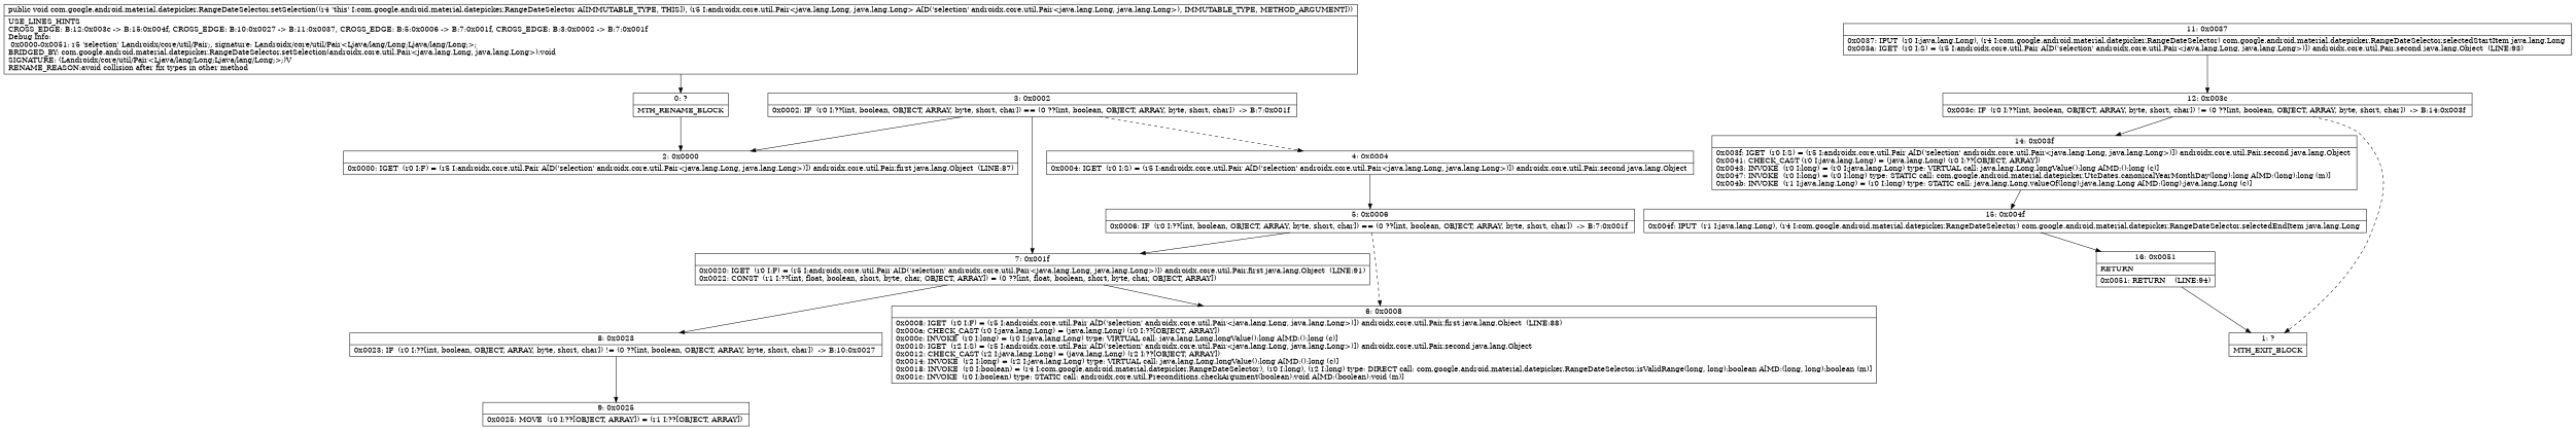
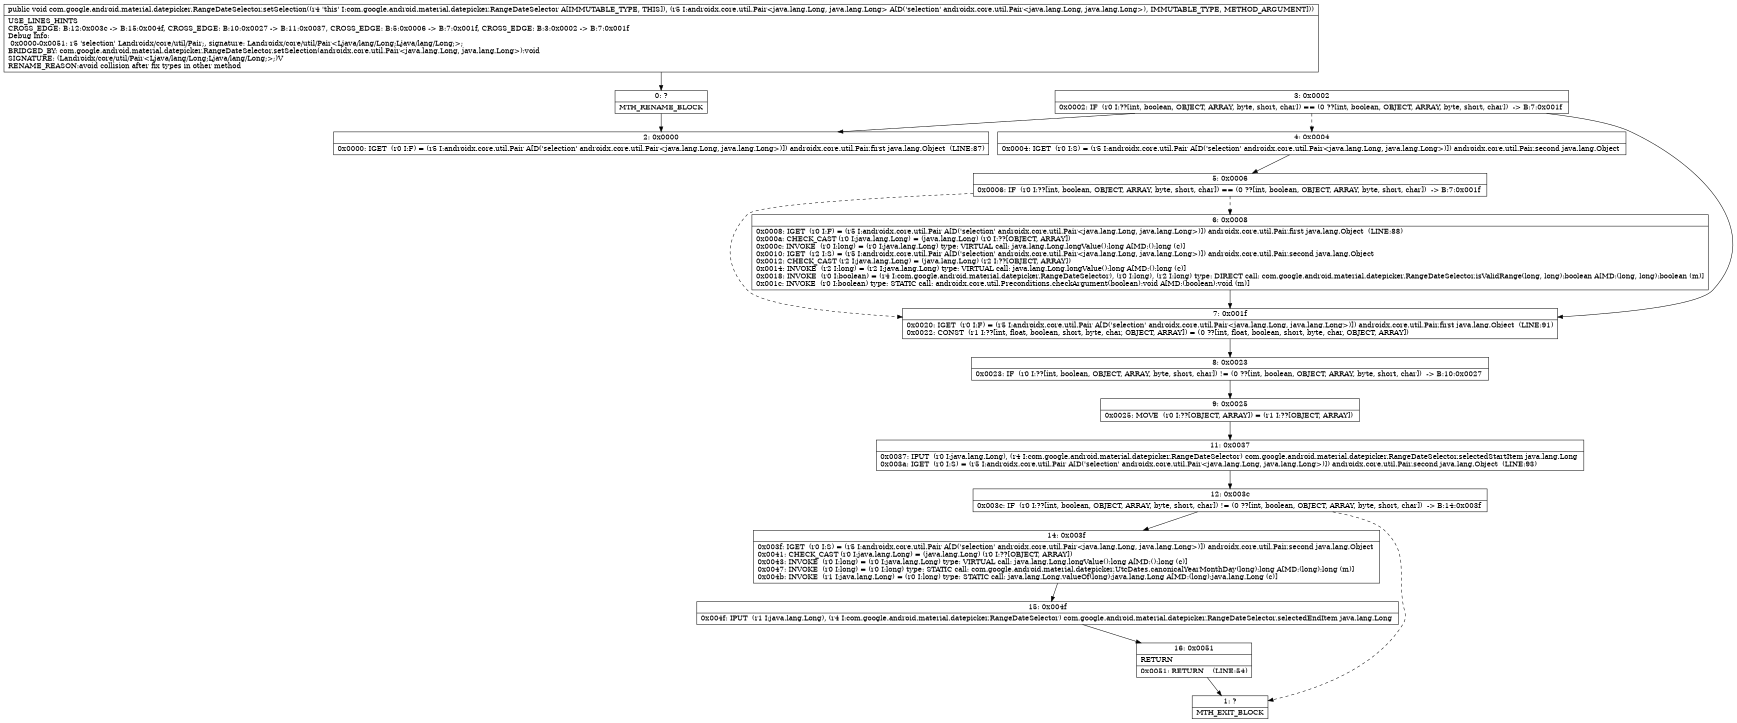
  digraph {
    node [shape=record]
    n1 [label="{0\:\ ?|MTH_RENAME_BLOCK\l}"]
    n2 [label="{2\:\ 0x0000|0x0000: IGET  (r0 I:F) = (r5 I:androidx.core.util.Pair A[D('selection' androidx.core.util.Pair\<java.lang.Long, java.lang.Long\>)]) androidx.core.util.Pair.first java.lang.Object  (LINE:87)\l}"]
    n3 [label="{3\:\ 0x0002|0x0002: IF  (r0 I:??[int, boolean, OBJECT, ARRAY, byte, short, char]) == (0 ??[int, boolean, OBJECT, ARRAY, byte, short, char])  \-\> B:7:0x001f \l}"]
    n4 [label="{4\:\ 0x0004|0x0004: IGET  (r0 I:S) = (r5 I:androidx.core.util.Pair A[D('selection' androidx.core.util.Pair\<java.lang.Long, java.lang.Long\>)]) androidx.core.util.Pair.second java.lang.Object \l}"]
    n5 [label="{7\:\ 0x001f|0x0020: IGET  (r0 I:F) = (r5 I:androidx.core.util.Pair A[D('selection' androidx.core.util.Pair\<java.lang.Long, java.lang.Long\>)]) androidx.core.util.Pair.first java.lang.Object  (LINE:91)\l0x0022: CONST  (r1 I:??[int, float, boolean, short, byte, char, OBJECT, ARRAY]) = (0 ??[int, float, boolean, short, byte, char, OBJECT, ARRAY]) \l}"]
    n6 [label="{5\:\ 0x0006|0x0006: IF  (r0 I:??[int, boolean, OBJECT, ARRAY, byte, short, char]) == (0 ??[int, boolean, OBJECT, ARRAY, byte, short, char])  \-\> B:7:0x001f \l}"]
    n7 [label="{8\:\ 0x0023|0x0023: IF  (r0 I:??[int, boolean, OBJECT, ARRAY, byte, short, char]) != (0 ??[int, boolean, OBJECT, ARRAY, byte, short, char])  \-\> B:10:0x0027 \l}"]
    n8 [label="{6\:\ 0x0008|0x0008: IGET  (r0 I:F) = (r5 I:androidx.core.util.Pair A[D('selection' androidx.core.util.Pair\<java.lang.Long, java.lang.Long\>)]) androidx.core.util.Pair.first java.lang.Object  (LINE:88)\l0x000a: CHECK_CAST (r0 I:java.lang.Long) = (java.lang.Long) (r0 I:??[OBJECT, ARRAY]) \l0x000c: INVOKE  (r0 I:long) = (r0 I:java.lang.Long) type: VIRTUAL call: java.lang.Long.longValue():long A[MD:():long (c)]\l0x0010: IGET  (r2 I:S) = (r5 I:androidx.core.util.Pair A[D('selection' androidx.core.util.Pair\<java.lang.Long, java.lang.Long\>)]) androidx.core.util.Pair.second java.lang.Object \l0x0012: CHECK_CAST (r2 I:java.lang.Long) = (java.lang.Long) (r2 I:??[OBJECT, ARRAY]) \l0x0014: INVOKE  (r2 I:long) = (r2 I:java.lang.Long) type: VIRTUAL call: java.lang.Long.longValue():long A[MD:():long (c)]\l0x0018: INVOKE  (r0 I:boolean) = (r4 I:com.google.android.material.datepicker.RangeDateSelector), (r0 I:long), (r2 I:long) type: DIRECT call: com.google.android.material.datepicker.RangeDateSelector.isValidRange(long, long):boolean A[MD:(long, long):boolean (m)]\l0x001c: INVOKE  (r0 I:boolean) type: STATIC call: androidx.core.util.Preconditions.checkArgument(boolean):void A[MD:(boolean):void (m)]\l}"]
    n9 [label="{9\:\ 0x0025|0x0025: MOVE  (r0 I:??[OBJECT, ARRAY]) = (r1 I:??[OBJECT, ARRAY]) \l}"]
    n10 [label="{11\:\ 0x0037|0x0037: IPUT  (r0 I:java.lang.Long), (r4 I:com.google.android.material.datepicker.RangeDateSelector) com.google.android.material.datepicker.RangeDateSelector.selectedStartItem java.lang.Long \l0x003a: IGET  (r0 I:S) = (r5 I:androidx.core.util.Pair A[D('selection' androidx.core.util.Pair\<java.lang.Long, java.lang.Long\>)]) androidx.core.util.Pair.second java.lang.Object  (LINE:93)\l}"]
    n11 [label="{12\:\ 0x003c|0x003c: IF  (r0 I:??[int, boolean, OBJECT, ARRAY, byte, short, char]) != (0 ??[int, boolean, OBJECT, ARRAY, byte, short, char])  \-\> B:14:0x003f \l}"]
    n12 [label="{14\:\ 0x003f|0x003f: IGET  (r0 I:S) = (r5 I:androidx.core.util.Pair A[D('selection' androidx.core.util.Pair\<java.lang.Long, java.lang.Long\>)]) androidx.core.util.Pair.second java.lang.Object \l0x0041: CHECK_CAST (r0 I:java.lang.Long) = (java.lang.Long) (r0 I:??[OBJECT, ARRAY]) \l0x0043: INVOKE  (r0 I:long) = (r0 I:java.lang.Long) type: VIRTUAL call: java.lang.Long.longValue():long A[MD:():long (c)]\l0x0047: INVOKE  (r0 I:long) = (r0 I:long) type: STATIC call: com.google.android.material.datepicker.UtcDates.canonicalYearMonthDay(long):long A[MD:(long):long (m)]\l0x004b: INVOKE  (r1 I:java.lang.Long) = (r0 I:long) type: STATIC call: java.lang.Long.valueOf(long):java.lang.Long A[MD:(long):java.lang.Long (c)]\l}"]
    n13 [label="{1\:\ ?|MTH_EXIT_BLOCK\l}"]
    n14 [label="{15\:\ 0x004f|0x004f: IPUT  (r1 I:java.lang.Long), (r4 I:com.google.android.material.datepicker.RangeDateSelector) com.google.android.material.datepicker.RangeDateSelector.selectedEndItem java.lang.Long \l}"]
-   n15 [label="{16\:\ 0x0051|RETURN\l|0x0051: RETURN    (LINE:94)\l}"]
+   n15 [label="{16\:\ 0x0051|RETURN\l|0x0051: RETURN    (LINE:54)\l}"]
    n16 [label="{public void com.google.android.material.datepicker.RangeDateSelector.setSelection((r4 'this' I:com.google.android.material.datepicker.RangeDateSelector A[IMMUTABLE_TYPE, THIS]), (r5 I:androidx.core.util.Pair\<java.lang.Long, java.lang.Long\> A[D('selection' androidx.core.util.Pair\<java.lang.Long, java.lang.Long\>), IMMUTABLE_TYPE, METHOD_ARGUMENT]))  | USE_LINES_HINTS\lCROSS_EDGE: B:12:0x003c \-\> B:15:0x004f, CROSS_EDGE: B:10:0x0027 \-\> B:11:0x0037, CROSS_EDGE: B:5:0x0006 \-\> B:7:0x001f, CROSS_EDGE: B:3:0x0002 \-\> B:7:0x001f\lDebug Info:\l  0x0000\-0x0051: r5 'selection' Landroidx\/core\/util\/Pair;, signature: Landroidx\/core\/util\/Pair\<Ljava\/lang\/Long;Ljava\/lang\/Long;\>;\lBRIDGED_BY: com.google.android.material.datepicker.RangeDateSelector.setSelection(androidx.core.util.Pair\<java.lang.Long, java.lang.Long\>):void\lSIGNATURE: (Landroidx\/core\/util\/Pair\<Ljava\/lang\/Long;Ljava\/lang\/Long;\>;)V\lRENAME_REASON:avoid collision after fix types in other method\l}"]
    n1 -> n2
    n3 -> n2
    n3 -> n4 [style=dashed]
    n3 -> n5
    n4 -> n6
    n5 -> n7
-   n6 -> n5
+   n6 -> n5 [style=dashed]
    n6 -> n8 [style=dashed]
    n7 -> n9 [style=solid]
-   n5 -> n8
+   n8 -> n5
+   n9 -> n10
    n10 -> n11
    n11 -> n12
    n11 -> n13 [style=dashed]
    n12 -> n14
    n14 -> n15
    n15 -> n13
    n16 -> n1
  }
